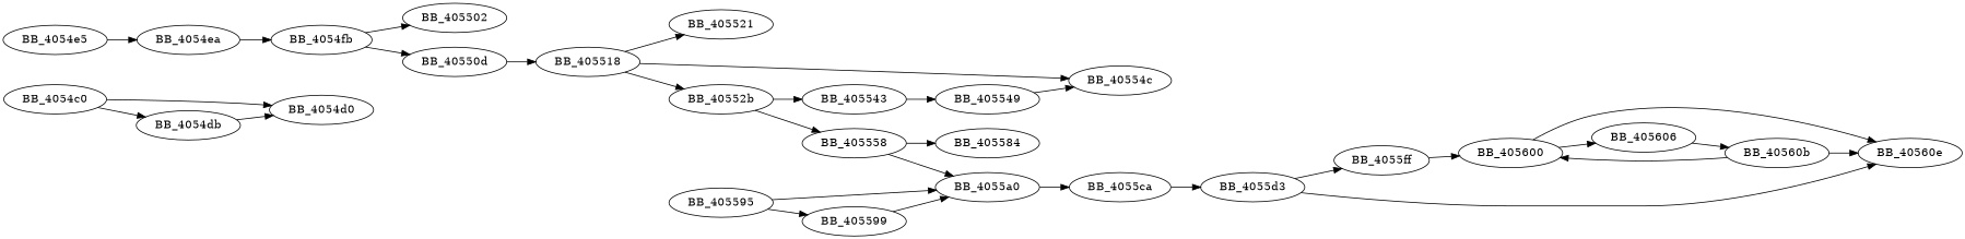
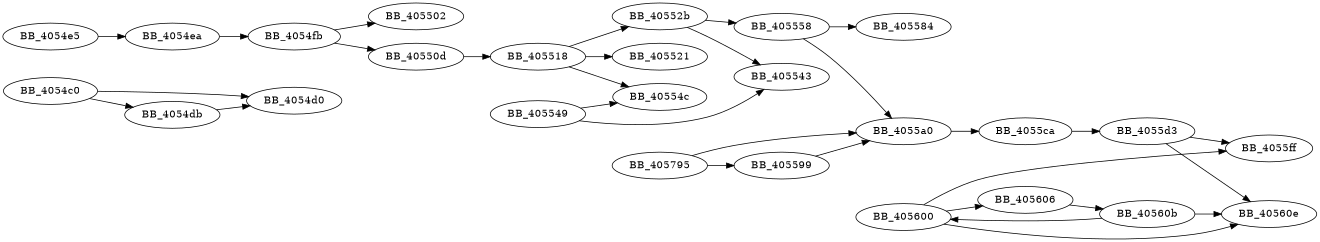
  digraph {
    rankdir=LR
    BB_4054c0
    BB_4054d0
    BB_4054db
    BB_4054e5
    BB_4054ea
    BB_4054fb
    BB_405502
    BB_40550d
    BB_405518
    BB_405521
    BB_40554c
    BB_40552b
    BB_405543
    BB_405558
    BB_405549
    BB_405584
    BB_4055a0
    BB_4055ca
-   BB_405595
+   BB_405595 [label=BB_405795]
    BB_405599
    BB_4055d3
    BB_4055ff
    BB_40560e
    BB_405600
    BB_405606
    BB_40560b
    BB_4054c0 -> BB_4054d0
    BB_4054c0 -> BB_4054db
    BB_4054db -> BB_4054d0
    BB_4054e5 -> BB_4054ea
    BB_4054ea -> BB_4054fb
    BB_4054fb -> BB_405502
    BB_4054fb -> BB_40550d
    BB_40550d -> BB_405518
    BB_405518 -> BB_405521
    BB_405518 -> BB_40554c
    BB_405518 -> BB_40552b
    BB_40552b -> BB_405543
    BB_40552b -> BB_405558
-   BB_405543 -> BB_405549
+   BB_405549 -> BB_405543
    BB_405558 -> BB_405584
    BB_405558 -> BB_4055a0
    BB_405549 -> BB_40554c
    BB_4055a0 -> BB_4055ca
    BB_4055ca -> BB_4055d3
    BB_405595 -> BB_4055a0
    BB_405595 -> BB_405599
    BB_405599 -> BB_4055a0
    BB_4055d3 -> BB_4055ff
    BB_4055d3 -> BB_40560e
-   BB_4055ff -> BB_405600
+   BB_405600 -> BB_4055ff
    BB_405600 -> BB_40560e
    BB_405600 -> BB_405606
    BB_405606 -> BB_40560b
    BB_40560b -> BB_40560e
    BB_40560b -> BB_405600
  }
